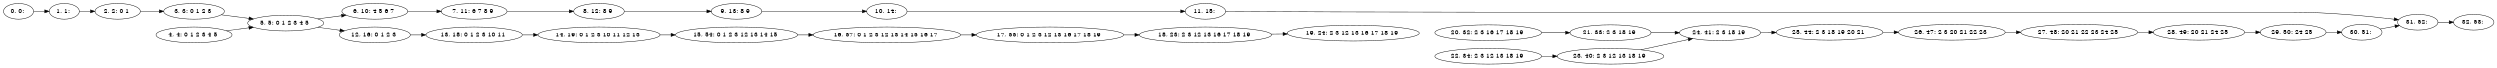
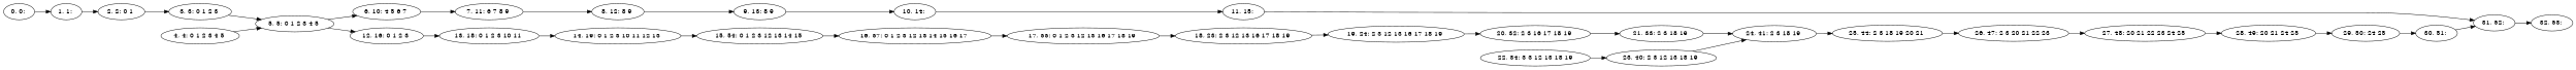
  digraph {
    rankdir=LR
    n1 [label="0, 0: "]
    n2 [label="1, 1: "]
    n3 [label="2, 2: 0 1 "]
    n4 [label="3, 3: 0 1 2 3 "]
    n5 [label="5, 5: 0 1 2 3 4 5 "]
    n6 [label="4, 4: 0 1 2 3 4 5 "]
    n7 [label="6, 10: 4 5 6 7 "]
    n8 [label="12, 16: 0 1 2 3 "]
    n9 [label="7, 11: 6 7 8 9 "]
    n10 [label="13, 18: 0 1 2 3 10 11 "]
    n11 [label="8, 12: 8 9 "]
    n12 [label="9, 13: 8 9 "]
    n13 [label="10, 14: "]
    n14 [label="11, 15: "]
    n15 [label="31, 52: "]
    n16 [label="32, 53: "]
    n17 [label="14, 19: 0 1 2 3 10 11 12 13 "]
    n18 [label="15, 54: 0 1 2 3 12 13 14 15 "]
    n19 [label="16, 57: 0 1 2 3 12 13 14 15 16 17 "]
    n20 [label="17, 55: 0 1 2 3 12 13 16 17 18 19 "]
    n21 [label="18, 23: 2 3 12 13 16 17 18 19 "]
    n22 [label="19, 24: 2 3 12 13 16 17 18 19 "]
    n23 [label="20, 32: 2 3 16 17 18 19 "]
    n24 [label="21, 33: 2 3 18 19 "]
-   n25 [label="22, 34: 2 3 12 13 18 19 "]
+   n25 [label="22, 34: 3 3 12 13 18 19"]
    n26 [label="23, 40: 2 3 12 13 18 19 "]
    n27 [label="24, 41: 2 3 18 19 "]
    n28 [label="25, 44: 2 3 18 19 20 21 "]
    n29 [label="26, 47: 2 3 20 21 22 23 "]
    n30 [label="27, 48: 20 21 22 23 24 25 "]
    n31 [label="28, 49: 20 21 24 25 "]
    n32 [label="29, 50: 24 25 "]
    n33 [label="30, 51: "]
    n1 -> n2
    n2 -> n3
    n3 -> n4
    n4 -> n5
    n5 -> n7
    n5 -> n8
    n6 -> n5
    n7 -> n9
    n8 -> n10
    n9 -> n11
    n10 -> n17
    n11 -> n12
    n12 -> n13
    n13 -> n14
    n14 -> n15
    n15 -> n16
    n17 -> n18
    n18 -> n19
    n19 -> n20
    n20 -> n21
    n21 -> n22
+   n22 -> n23
    n23 -> n24
    n24 -> n27
    n25 -> n26
    n26 -> n27
    n27 -> n28
    n28 -> n29
    n29 -> n30
    n30 -> n31
    n31 -> n32
    n32 -> n33
    n33 -> n15
  }
